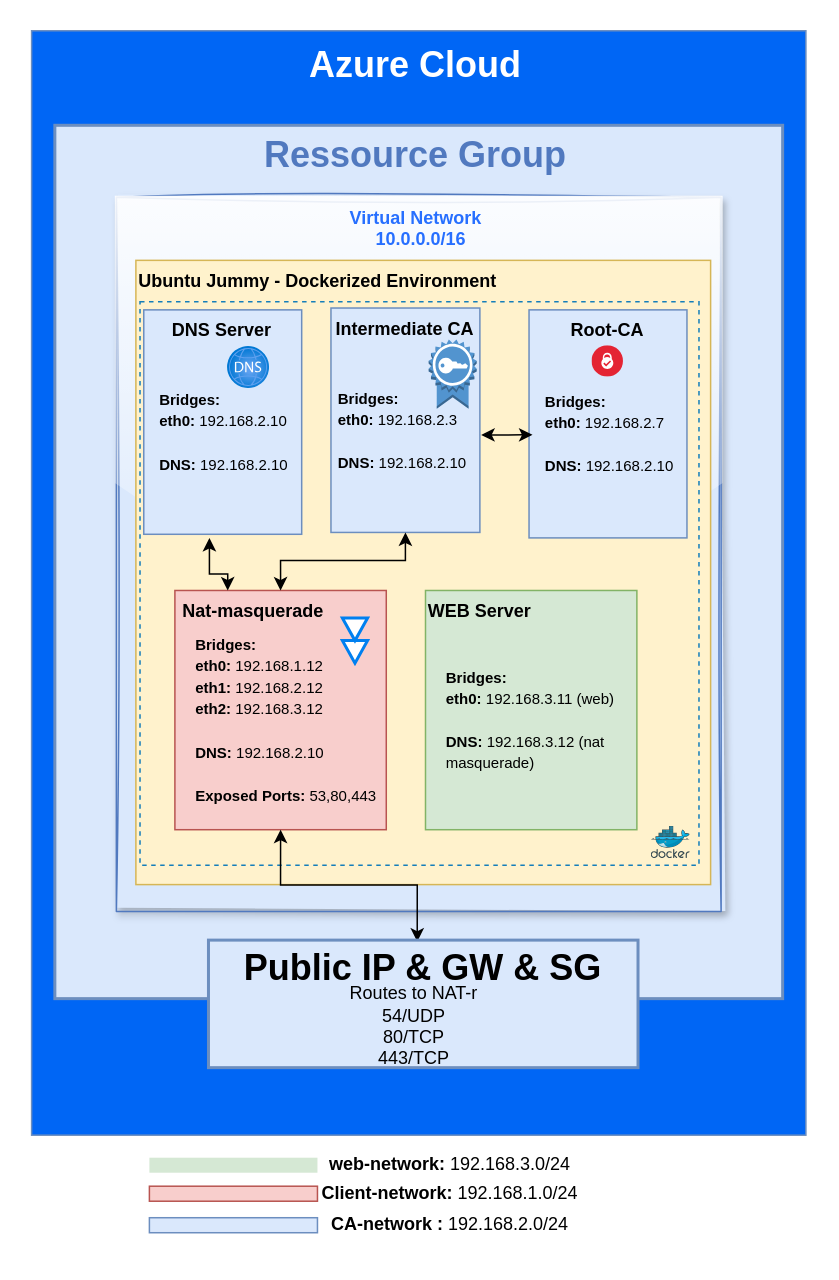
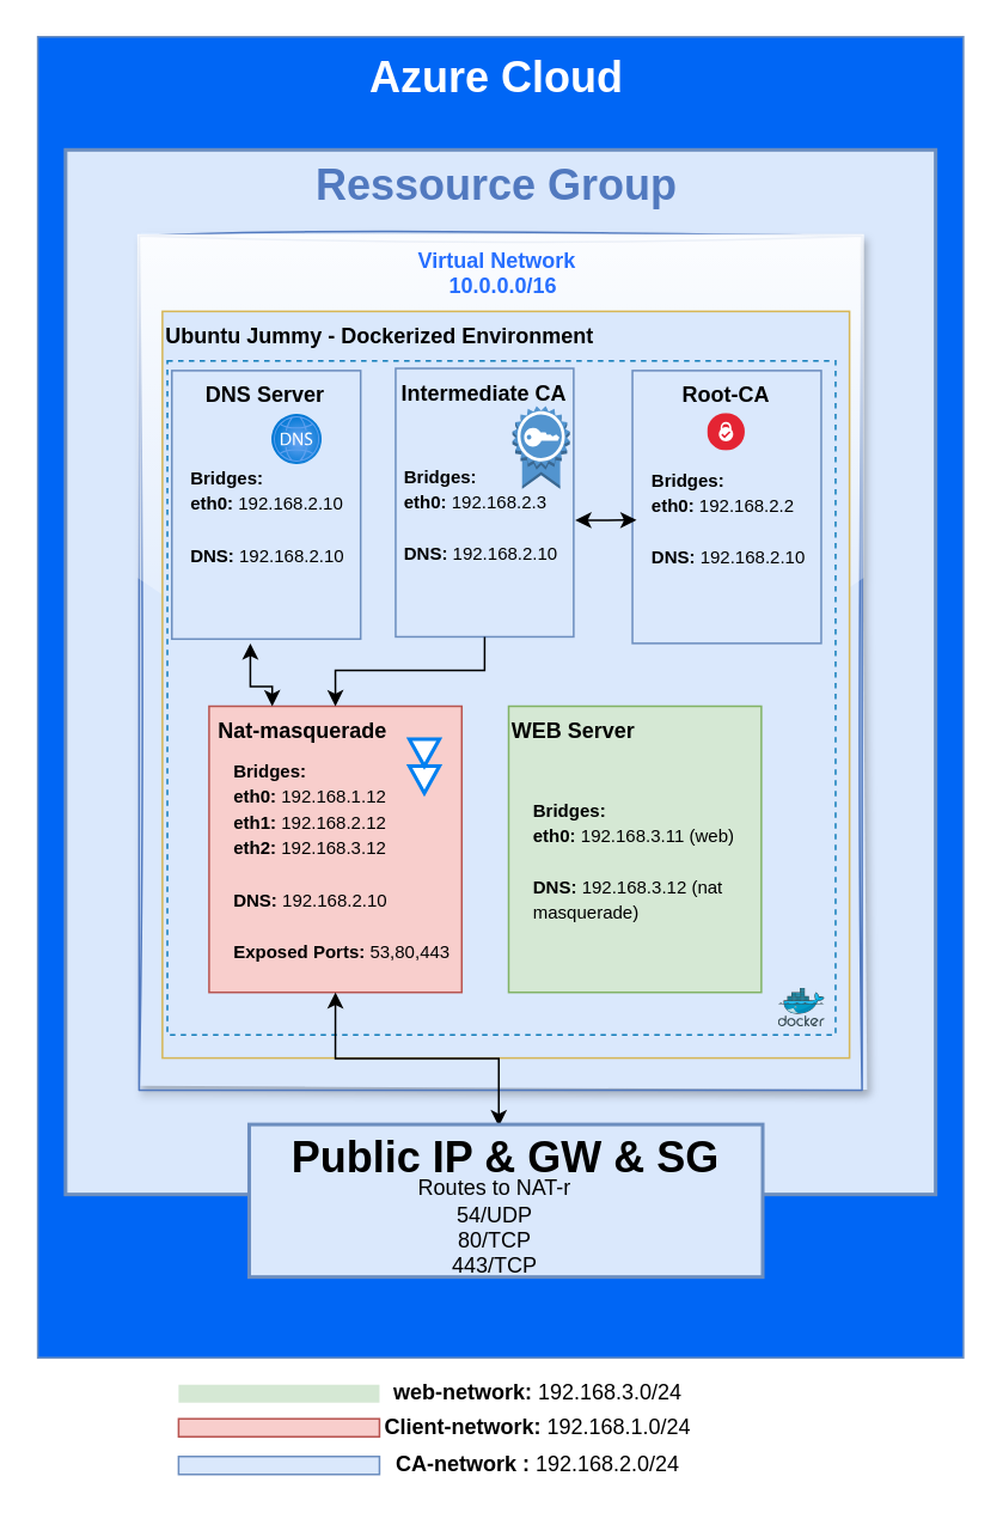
  <mxCell id="0" />
  <mxCell id="1" parent="0" />
  <mxCell id="2" value="" style="rounded=1;whiteSpace=wrap;html=1;fillColor=light-dark(#0066f5, #1d293b);strokeColor=#6c8ebf;arcSize=0;" vertex="1" parent="1"><mxGeometry x="20.5" y="20" width="516" height="736" as="geometry" /></mxCell>
  <mxCell id="3" value="" style="rounded=1;arcSize=0;strokeColor=#6c8ebf;fillColor=#dae8fc;strokeWidth=2;" vertex="1" parent="1"><mxGeometry x="36" y="83" width="485" height="582" as="geometry" /></mxCell>
  <mxCell id="4" value="&lt;b&gt;&lt;font style=&quot;color: rgb(39, 111, 255);&quot;&gt;Virtual Network&amp;nbsp;&lt;/font&gt;&lt;/b&gt;&lt;div&gt;&lt;b&gt;&lt;font style=&quot;color: rgb(39, 111, 255);&quot;&gt;&amp;nbsp;10.0.0.0/16&lt;/font&gt;&lt;/b&gt;&lt;/div&gt;" style="fillColor=#dae8fc;strokeColor=#5179BF;verticalAlign=top;fontStyle=0;whiteSpace=wrap;html=1;align=center;fillStyle=solid;sketch=1;curveFitting=1;jiggle=2;shadow=1;rounded=0;glass=1;" vertex="1" parent="1"><mxGeometry x="77" y="131" width="403" height="476" as="geometry" /></mxCell>
- <mxCell id="5" value="&lt;b&gt;Ubuntu Jummy - Dockerized Environment&lt;/b&gt;" style="fillColor=#fff2cc;strokeColor=#d6b656;verticalAlign=top;fontStyle=0;whiteSpace=wrap;html=1;align=left;" vertex="1" parent="1"><mxGeometry x="90" y="173" width="383" height="416" as="geometry" /></mxCell>
+ <mxCell id="5" value="&lt;b&gt;Ubuntu Jummy - Dockerized Environment&lt;/b&gt;" style="fillColor=#dae8fc;strokeColor=#d6b656;verticalAlign=top;fontStyle=0;whiteSpace=wrap;html=1;align=left;" vertex="1" parent="1"><mxGeometry x="90" y="173" width="383" height="416" as="geometry" /></mxCell>
  <mxCell id="6" value="" style="group" vertex="1" connectable="0" parent="1"><mxGeometry x="116" y="393" width="174" height="171" as="geometry" /></mxCell>
  <mxCell id="7" value="&lt;b&gt;&amp;nbsp;Nat-masquerade&lt;/b&gt;" style="fillColor=#f8cecc;strokeColor=#b85450;verticalAlign=top;fontStyle=0;whiteSpace=wrap;html=1;align=left;" vertex="1" parent="6"><mxGeometry width="140.857" height="159.422" as="geometry" /></mxCell>
  <mxCell id="8" value="&lt;div&gt;&lt;span style=&quot;background-color: transparent;&quot;&gt;&lt;b&gt;&lt;font style=&quot;font-size: 10px;&quot;&gt;Bridges:&lt;/font&gt;&lt;/b&gt;&lt;/span&gt;&lt;/div&gt;&lt;div&gt;&lt;font style=&quot;color: rgb(0, 0, 0); font-size: 10px;&quot;&gt;&lt;b&gt;eth0:&lt;/b&gt; 192.168.1.12&amp;nbsp;&lt;/font&gt;&lt;/div&gt;&lt;div&gt;&lt;font style=&quot;color: rgb(0, 0, 0); font-size: 10px;&quot;&gt;&lt;b&gt;eth1:&lt;/b&gt; 192.168.2.12&lt;/font&gt;&lt;/div&gt;&lt;div&gt;&lt;font style=&quot;color: rgb(0, 0, 0); font-size: 10px;&quot;&gt;&lt;b&gt;eth2:&lt;/b&gt; 192.168.3.12&amp;nbsp;&lt;/font&gt;&lt;/div&gt;&lt;div&gt;&lt;font style=&quot;color: rgb(0, 0, 0); font-size: 10px;&quot;&gt;&lt;br&gt;&lt;/font&gt;&lt;/div&gt;&lt;div&gt;&lt;font style=&quot;font-size: 10px;&quot;&gt;&lt;font style=&quot;color: rgb(0, 0, 0);&quot;&gt;&lt;b&gt;DNS:&amp;nbsp;&lt;/b&gt;&lt;/font&gt;&lt;span style=&quot;background-color: transparent;&quot;&gt;192.168.2.10&lt;/span&gt;&lt;/font&gt;&lt;/div&gt;&lt;div&gt;&lt;font style=&quot;font-size: 10px;&quot;&gt;&lt;span style=&quot;background-color: transparent;&quot;&gt;&lt;br&gt;&lt;/span&gt;&lt;/font&gt;&lt;/div&gt;&lt;div&gt;&lt;font style=&quot;color: rgb(0, 0, 0); font-size: 10px;&quot;&gt;&lt;b style=&quot;&quot;&gt;Exposed Ports:&lt;/b&gt; 53,80,443&lt;/font&gt;&lt;/div&gt;" style="text;html=1;align=left;verticalAlign=middle;whiteSpace=wrap;rounded=0;" vertex="1" parent="6"><mxGeometry x="11.74" y="30.73" width="126.26" height="111.27" as="geometry" /></mxCell>
  <mxCell id="9" value="" style="html=1;verticalLabelPosition=bottom;align=center;labelBackgroundColor=#ffffff;verticalAlign=top;strokeWidth=2;strokeColor=#0080F0;shadow=0;dashed=0;shape=mxgraph.ios7.icons.forward;rotation=90;" vertex="1" parent="6"><mxGeometry x="105" y="25" width="30" height="16.8" as="geometry" /></mxCell>
  <mxCell id="10" value="" style="group" vertex="1" connectable="0" parent="1"><mxGeometry x="283" y="393" width="190" height="207" as="geometry" /></mxCell>
  <mxCell id="11" value="&lt;b&gt;WEB Server&lt;/b&gt;" style="fillColor=#d5e8d4;strokeColor=#82b366;verticalAlign=top;fontStyle=0;whiteSpace=wrap;html=1;align=left;" vertex="1" parent="10"><mxGeometry width="140.857" height="159.422" as="geometry" /></mxCell>
  <mxCell id="12" value="&lt;div&gt;&lt;span style=&quot;background-color: transparent;&quot;&gt;&lt;b&gt;&lt;font style=&quot;font-size: 10px;&quot;&gt;Bridges:&lt;/font&gt;&lt;/b&gt;&lt;/span&gt;&lt;/div&gt;&lt;div&gt;&lt;font style=&quot;color: rgb(0, 0, 0); font-size: 10px;&quot;&gt;&lt;b&gt;eth0:&lt;/b&gt;&amp;nbsp;192.168.3.11 (web)&lt;/font&gt;&lt;/div&gt;&lt;div&gt;&lt;font style=&quot;color: rgb(0, 0, 0); font-size: 10px;&quot;&gt;&lt;br&gt;&lt;/font&gt;&lt;/div&gt;&lt;div&gt;&lt;font style=&quot;font-size: 10px;&quot;&gt;&lt;font style=&quot;color: rgb(0, 0, 0);&quot;&gt;&lt;b&gt;DNS:&amp;nbsp;&lt;/b&gt;&lt;/font&gt;&lt;span style=&quot;background-color: transparent;&quot;&gt;192.168.3.12 (nat masquerade)&lt;/span&gt;&lt;/font&gt;&lt;/div&gt;" style="text;html=1;align=left;verticalAlign=middle;whiteSpace=wrap;rounded=0;" vertex="1" parent="10"><mxGeometry x="11.74" y="30.73" width="126.26" height="111.27" as="geometry" /></mxCell>
  <mxCell id="13" value="" style="group;glass=1;rounded=1;sketch=1;curveFitting=1;jiggle=2;shadow=1;" vertex="1" connectable="0" parent="1"><mxGeometry x="95.25" y="206" width="372.5" height="372" as="geometry" /></mxCell>
  <mxCell id="14" value="" style="fillColor=none;strokeColor=#147EBA;dashed=1;verticalAlign=top;fontStyle=0;fontColor=#147EBA;whiteSpace=wrap;html=1;" vertex="1" parent="13"><mxGeometry x="-2.5" y="-5.413" width="372.5" height="375.444" as="geometry" /></mxCell>
  <mxCell id="15" value="&lt;b&gt;DNS Server&lt;/b&gt;" style="fillColor=#dae8fc;strokeColor=#6c8ebf;verticalAlign=top;fontStyle=0;whiteSpace=wrap;html=1;align=center;" vertex="1" parent="13"><mxGeometry width="105.238" height="149.551" as="geometry" /></mxCell>
  <mxCell id="16" value="&lt;div&gt;&lt;span style=&quot;background-color: transparent;&quot;&gt;&lt;b&gt;&lt;font style=&quot;font-size: 10px;&quot;&gt;Bridges:&lt;/font&gt;&lt;/b&gt;&lt;/span&gt;&lt;/div&gt;&lt;div&gt;&lt;font style=&quot;color: rgb(0, 0, 0); font-size: 10px;&quot;&gt;&lt;b&gt;eth0:&lt;/b&gt;&amp;nbsp;192.168.2.10&lt;/font&gt;&lt;/div&gt;&lt;div&gt;&lt;font style=&quot;color: rgb(0, 0, 0); font-size: 10px;&quot;&gt;&lt;br&gt;&lt;/font&gt;&lt;/div&gt;&lt;div&gt;&lt;font style=&quot;font-size: 10px;&quot;&gt;&lt;font style=&quot;color: rgb(0, 0, 0);&quot;&gt;&lt;b&gt;DNS:&amp;nbsp;&lt;/b&gt;&lt;/font&gt;&lt;span style=&quot;background-color: transparent;&quot;&gt;192.168.2.10&lt;/span&gt;&lt;/font&gt;&lt;/div&gt;" style="text;html=1;align=left;verticalAlign=middle;whiteSpace=wrap;rounded=0;" vertex="1" parent="13"><mxGeometry x="8.771" y="28.827" width="94.332" height="104.381" as="geometry" /></mxCell>
  <mxCell id="17" value="" style="image;aspect=fixed;html=1;points=[];align=center;fontSize=12;image=img/lib/azure2/networking/DNS_Zones.svg;" vertex="1" parent="13"><mxGeometry x="56" y="24.603" width="27.974" height="27.974" as="geometry" /></mxCell>
  <mxCell id="18" value="" style="image;sketch=0;aspect=fixed;html=1;points=[];align=center;fontSize=12;image=img/lib/mscae/Docker.svg;" vertex="1" parent="13"><mxGeometry x="338.29" y="344.444" width="26.089" height="21.392" as="geometry" /></mxCell>
  <mxCell id="19" value="" style="group" vertex="1" connectable="0" parent="13"><mxGeometry x="118.75" y="-1.23" width="130" height="369.048" as="geometry" /></mxCell>
  <mxCell id="20" value="&lt;b&gt;Intermediate CA&lt;/b&gt;" style="fillColor=#dae8fc;strokeColor=#6c8ebf;verticalAlign=top;fontStyle=0;whiteSpace=wrap;html=1;align=center;" vertex="1" parent="19"><mxGeometry x="6" width="99.24" height="149.548" as="geometry" /></mxCell>
  <mxCell id="21" value="&lt;div&gt;&lt;span style=&quot;background-color: transparent;&quot;&gt;&lt;b&gt;&lt;font style=&quot;font-size: 10px;&quot;&gt;Bridges:&lt;/font&gt;&lt;/b&gt;&lt;/span&gt;&lt;/div&gt;&lt;div&gt;&lt;font style=&quot;color: rgb(0, 0, 0); font-size: 10px;&quot;&gt;&lt;b&gt;eth0:&lt;/b&gt;&amp;nbsp;192.168.2.3&lt;/font&gt;&lt;/div&gt;&lt;div&gt;&lt;font style=&quot;color: rgb(0, 0, 0); font-size: 10px;&quot;&gt;&lt;br&gt;&lt;/font&gt;&lt;/div&gt;&lt;div&gt;&lt;font style=&quot;font-size: 10px;&quot;&gt;&lt;font style=&quot;color: rgb(0, 0, 0);&quot;&gt;&lt;b&gt;DNS:&amp;nbsp;&lt;/b&gt;&lt;/font&gt;&lt;span style=&quot;background-color: transparent;&quot;&gt;192.168.2.10&lt;/span&gt;&lt;/font&gt;&lt;/div&gt;" style="text;html=1;align=left;verticalAlign=middle;whiteSpace=wrap;rounded=0;" vertex="1" parent="19"><mxGeometry x="8.771" y="28.827" width="94.332" height="104.381" as="geometry" /></mxCell>
  <mxCell id="22" value="" style="outlineConnect=0;dashed=0;verticalLabelPosition=bottom;verticalAlign=top;align=center;html=1;shape=mxgraph.aws3.certificate;fillColor=#5294CF;gradientColor=none;" vertex="1" parent="19"><mxGeometry x="71.1" y="20.913" width="32" height="46.254" as="geometry" /></mxCell>
  <mxCell id="23" value="" style="group" vertex="1" connectable="0" parent="1"><mxGeometry x="352" y="206" width="130" height="375" as="geometry" /></mxCell>
  <mxCell id="24" value="&lt;b&gt;Root-CA&lt;/b&gt;" style="fillColor=#dae8fc;strokeColor=#6c8ebf;verticalAlign=top;fontStyle=0;whiteSpace=wrap;html=1;align=center;" vertex="1" parent="23"><mxGeometry width="105.238" height="151.964" as="geometry" /></mxCell>
- <mxCell id="25" value="&lt;div&gt;&lt;span style=&quot;background-color: transparent;&quot;&gt;&lt;b&gt;&lt;font style=&quot;font-size: 10px;&quot;&gt;Bridges:&lt;/font&gt;&lt;/b&gt;&lt;/span&gt;&lt;/div&gt;&lt;div&gt;&lt;font style=&quot;color: rgb(0, 0, 0); font-size: 10px;&quot;&gt;&lt;b&gt;eth0:&lt;/b&gt;&amp;nbsp;192.168.2.7&lt;/font&gt;&lt;/div&gt;&lt;div&gt;&lt;font style=&quot;color: rgb(0, 0, 0); font-size: 10px;&quot;&gt;&lt;br&gt;&lt;/font&gt;&lt;/div&gt;&lt;div&gt;&lt;font style=&quot;font-size: 10px;&quot;&gt;&lt;font style=&quot;color: rgb(0, 0, 0);&quot;&gt;&lt;b&gt;DNS:&amp;nbsp;&lt;/b&gt;&lt;/font&gt;&lt;span style=&quot;background-color: transparent;&quot;&gt;192.168.2.10&lt;/span&gt;&lt;/font&gt;&lt;/div&gt;" style="text;html=1;align=left;verticalAlign=middle;whiteSpace=wrap;rounded=0;" vertex="1" parent="23"><mxGeometry x="8.771" y="29.292" width="94.332" height="106.064" as="geometry" /></mxCell>
+ <mxCell id="25" value="&lt;div&gt;&lt;span style=&quot;background-color: transparent;&quot;&gt;&lt;b&gt;&lt;font style=&quot;font-size: 10px;&quot;&gt;Bridges:&lt;/font&gt;&lt;/b&gt;&lt;/span&gt;&lt;/div&gt;&lt;div&gt;&lt;font style=&quot;color: rgb(0, 0, 0); font-size: 10px;&quot;&gt;&lt;b&gt;eth0:&lt;/b&gt;&amp;nbsp;192.168.2.2&lt;/font&gt;&lt;/div&gt;&lt;div&gt;&lt;font style=&quot;color: rgb(0, 0, 0); font-size: 10px;&quot;&gt;&lt;br&gt;&lt;/font&gt;&lt;/div&gt;&lt;div&gt;&lt;font style=&quot;font-size: 10px;&quot;&gt;&lt;font style=&quot;color: rgb(0, 0, 0);&quot;&gt;&lt;b&gt;DNS:&amp;nbsp;&lt;/b&gt;&lt;/font&gt;&lt;span style=&quot;background-color: transparent;&quot;&gt;192.168.2.10&lt;/span&gt;&lt;/font&gt;&lt;/div&gt;" style="text;html=1;align=left;verticalAlign=middle;whiteSpace=wrap;rounded=0;" vertex="1" parent="23"><mxGeometry x="8.771" y="29.292" width="94.332" height="106.064" as="geometry" /></mxCell>
  <mxCell id="26" value="" style="shape=image;verticalLabelPosition=bottom;labelBackgroundColor=default;verticalAlign=top;aspect=fixed;imageAspect=0;image=https://static-00.iconduck.com/assets.00/file-type-nginx-icon-1793x2048-yt5u3fm7.png;" vertex="1" parent="23"><mxGeometry x="39.94" y="186" width="32" height="36.53" as="geometry" /></mxCell>
  <mxCell id="27" value="" style="image;aspect=fixed;perimeter=ellipsePerimeter;html=1;align=center;shadow=0;dashed=0;fontColor=#4277BB;labelBackgroundColor=default;fontSize=12;spacingTop=3;image=img/lib/ibm/blockchain/certificate_authority.svg;" vertex="1" parent="23"><mxGeometry x="42.12" y="24" width="21" height="21" as="geometry" /></mxCell>
  <mxCell id="28" style="edgeStyle=orthogonalEdgeStyle;rounded=0;orthogonalLoop=1;jettySize=auto;html=1;exitX=0.25;exitY=0;exitDx=0;exitDy=0;startArrow=classic;startFill=1;" edge="1" parent="1" source="7"><mxGeometry relative="1" as="geometry"><mxPoint x="139" y="358" as="targetPoint" /><Array as="points"><mxPoint x="151" y="382" /><mxPoint x="139" y="382" /></Array></mxGeometry></mxCell>
  <mxCell id="29" style="edgeStyle=orthogonalEdgeStyle;rounded=0;orthogonalLoop=1;jettySize=auto;html=1;exitX=1;exitY=0.5;exitDx=0;exitDy=0;startArrow=classic;startFill=1;entryX=0.022;entryY=0.542;entryDx=0;entryDy=0;entryPerimeter=0;" edge="1" parent="1" target="24"><mxGeometry relative="1" as="geometry"><mxPoint x="341.741" y="288.37" as="targetPoint" /><mxPoint x="320.103" y="289.325" as="sourcePoint" /></mxGeometry></mxCell>
- <mxCell id="30" style="edgeStyle=orthogonalEdgeStyle;rounded=0;orthogonalLoop=1;jettySize=auto;html=1;exitX=0.5;exitY=0;exitDx=0;exitDy=0;entryX=0.5;entryY=1;entryDx=0;entryDy=0;startArrow=classic;startFill=1;" edge="1" parent="1" source="7" target="20"><mxGeometry relative="1" as="geometry"><mxPoint x="269.619" y="358.964" as="targetPoint" /></mxGeometry></mxCell>
+ <mxCell id="30" style="edgeStyle=orthogonalEdgeStyle;rounded=0;orthogonalLoop=1;jettySize=auto;html=1;exitX=0.5;exitY=0;exitDx=0;exitDy=0;entryX=0.5;entryY=1;entryDx=0;entryDy=0;startArrow=classic;startFill=1;endArrow=none;" edge="1" parent="1" source="7" target="20"><mxGeometry relative="1" as="geometry"><mxPoint x="269.619" y="358.964" as="targetPoint" /></mxGeometry></mxCell>
  <mxCell id="31" value="&lt;font style=&quot;color: rgb(81, 121, 191);&quot;&gt;Ressource Group&lt;/font&gt;" style="text;strokeColor=none;fillColor=none;html=1;fontSize=24;fontStyle=1;verticalAlign=middle;align=center;" vertex="1" parent="1"><mxGeometry x="225.5" y="83" width="100" height="40" as="geometry" /></mxCell>
  <mxCell id="32" value="&lt;span&gt;&lt;font style=&quot;color: rgb(255, 255, 255);&quot;&gt;Azure Cloud&lt;/font&gt;&lt;/span&gt;" style="text;strokeColor=none;fillColor=none;html=1;fontSize=24;fontStyle=1;verticalAlign=middle;align=center;" vertex="1" parent="1"><mxGeometry x="225.5" y="23" width="100" height="40" as="geometry" /></mxCell>
  <mxCell id="33" value="" style="shape=image;verticalLabelPosition=bottom;labelBackgroundColor=default;verticalAlign=top;aspect=fixed;imageAspect=0;image=https://static-00.iconduck.com/assets.00/ubuntu-plain-wordmark-icon-252x256-omyrtk38.png;" vertex="1" parent="1"><mxGeometry x="444" y="173" width="25.59" height="26" as="geometry" /></mxCell>
  <mxCell id="34" value="" style="group" vertex="1" connectable="0" parent="1"><mxGeometry x="99" y="761" width="299.24" height="30" as="geometry" /></mxCell>
  <mxCell id="35" value="" style="rounded=0;whiteSpace=wrap;html=1;fillColor=#d5e8d4;strokeColor=none;" vertex="1" parent="34"><mxGeometry y="10" width="112" height="10" as="geometry" /></mxCell>
  <mxCell id="36" value="&lt;b&gt;web-network:&lt;/b&gt; 192.168.3.0/24" style="text;html=1;align=center;verticalAlign=middle;whiteSpace=wrap;rounded=0;" vertex="1" parent="34"><mxGeometry x="102.24" width="197" height="30" as="geometry" /></mxCell>
  <mxCell id="37" value="" style="group" vertex="1" connectable="0" parent="1"><mxGeometry x="99" y="780" width="299.24" height="30" as="geometry" /></mxCell>
  <mxCell id="38" value="" style="rounded=0;whiteSpace=wrap;html=1;fillColor=#f8cecc;strokeColor=#b85450;" vertex="1" parent="37"><mxGeometry y="10" width="112" height="10" as="geometry" /></mxCell>
  <mxCell id="39" value="&lt;b&gt;Client-network:&lt;/b&gt; 192.168.1.0/24" style="text;html=1;align=center;verticalAlign=middle;whiteSpace=wrap;rounded=0;" vertex="1" parent="37"><mxGeometry x="102.24" width="197" height="30" as="geometry" /></mxCell>
  <mxCell id="40" value="" style="group" vertex="1" connectable="0" parent="1"><mxGeometry x="99" y="801" width="299.24" height="30" as="geometry" /></mxCell>
  <mxCell id="41" value="" style="rounded=0;whiteSpace=wrap;html=1;fillColor=#dae8fc;strokeColor=#6c8ebf;" vertex="1" parent="40"><mxGeometry y="10" width="112" height="10" as="geometry" /></mxCell>
  <mxCell id="42" value="&lt;b&gt;CA-network :&lt;/b&gt; 192.168.2.0/24" style="text;html=1;align=center;verticalAlign=middle;whiteSpace=wrap;rounded=0;" vertex="1" parent="40"><mxGeometry x="102.24" width="197" height="30" as="geometry" /></mxCell>
  <mxCell id="43" style="edgeStyle=orthogonalEdgeStyle;rounded=0;orthogonalLoop=1;jettySize=auto;html=1;exitX=0.5;exitY=1;exitDx=0;exitDy=0;entryX=0.486;entryY=0.012;entryDx=0;entryDy=0;entryPerimeter=0;startArrow=classic;startFill=1;" edge="1" parent="1" source="7" target="44"><mxGeometry relative="1" as="geometry" /></mxCell>
  <mxCell id="44" value="" style="rounded=1;arcSize=0;strokeColor=#6c8ebf;fillColor=#dae8fc;strokeWidth=2;" vertex="1" parent="1"><mxGeometry x="138.37" y="626" width="286.25" height="85" as="geometry" /></mxCell>
  <mxCell id="45" value="Public IP &amp;amp; GW &amp;amp; SG" style="text;strokeColor=none;fillColor=none;html=1;fontSize=24;fontStyle=1;verticalAlign=middle;align=center;movable=1;resizable=1;rotatable=1;deletable=1;editable=1;locked=0;connectable=1;" vertex="1" parent="1"><mxGeometry x="231.49" y="625" width="100" height="40" as="geometry" /></mxCell>
  <mxCell id="46" value="&lt;br&gt;&lt;div&gt;&lt;div&gt;&lt;br&gt;&lt;/div&gt;Routes to NAT-r&lt;div&gt;54/UDP&lt;/div&gt;&lt;div&gt;80/TCP&lt;/div&gt;&lt;div&gt;443/TCP&lt;/div&gt;&lt;/div&gt;" style="text;html=1;align=center;verticalAlign=middle;whiteSpace=wrap;rounded=0;" vertex="1" parent="1"><mxGeometry x="208" y="641" width="135" height="55" as="geometry" /></mxCell>
